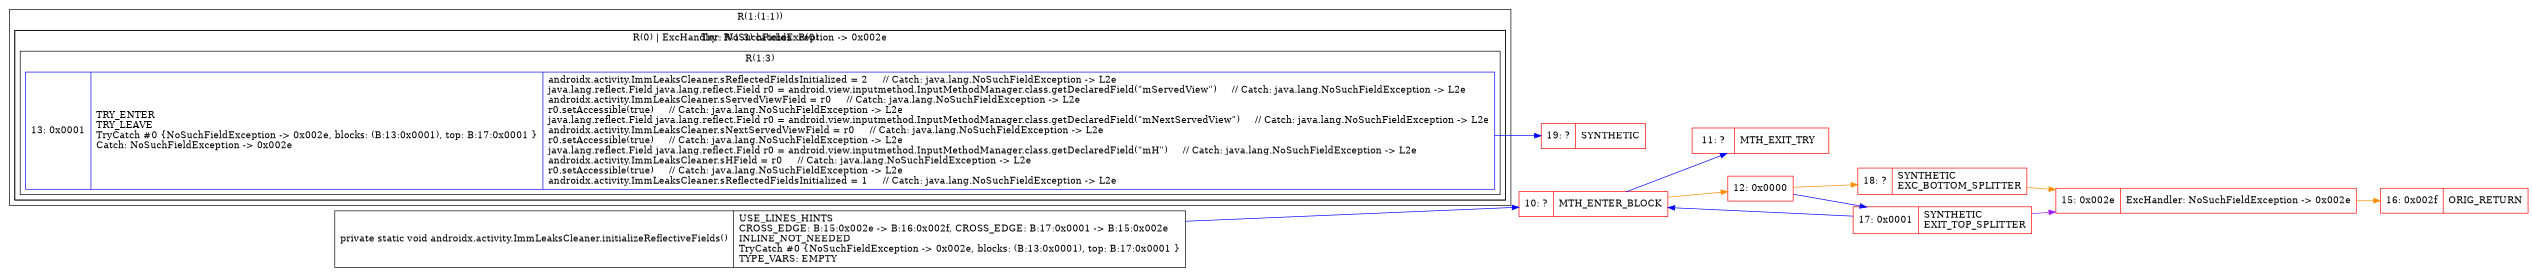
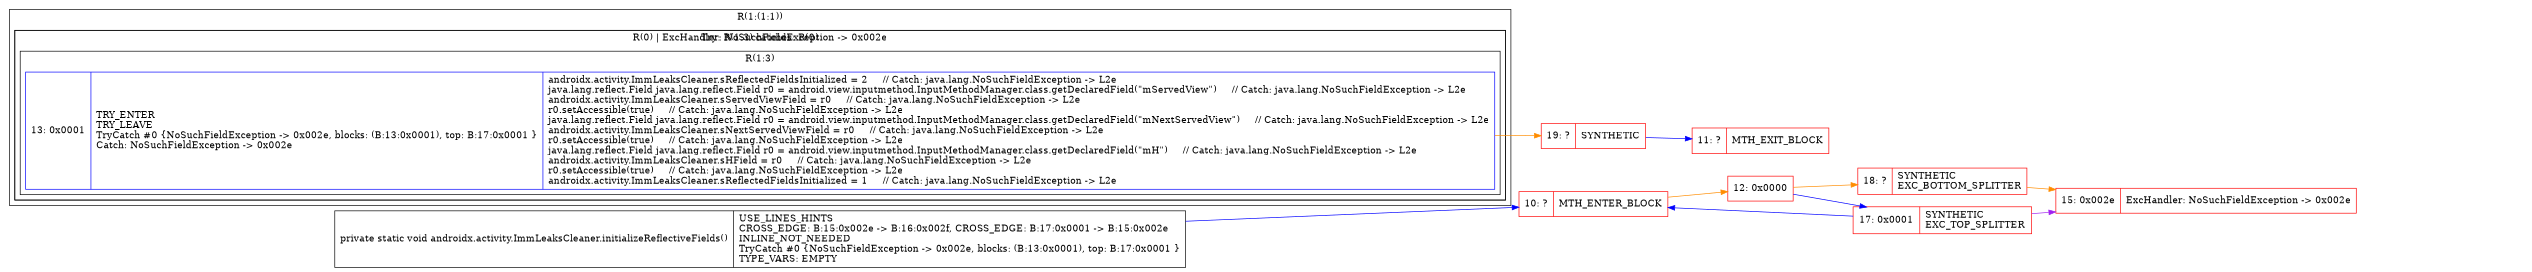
  digraph {
    rankdir=LR
    node [color=red shape=record]
    edge [color=darkorange]
    n1 [color=blue label="{13\:\ 0x0001|TRY_ENTER\lTRY_LEAVE\lTryCatch #0 \{NoSuchFieldException \-\> 0x002e, blocks: (B:13:0x0001), top: B:17:0x0001 \}\lCatch: NoSuchFieldException \-\> 0x002e\l|androidx.activity.ImmLeaksCleaner.sReflectedFieldsInitialized = 2     \/\/ Catch: java.lang.NoSuchFieldException \-\> L2e\ljava.lang.reflect.Field java.lang.reflect.Field r0 = android.view.inputmethod.InputMethodManager.class.getDeclaredField(\"mServedView\")     \/\/ Catch: java.lang.NoSuchFieldException \-\> L2e\landroidx.activity.ImmLeaksCleaner.sServedViewField = r0     \/\/ Catch: java.lang.NoSuchFieldException \-\> L2e\lr0.setAccessible(true)     \/\/ Catch: java.lang.NoSuchFieldException \-\> L2e\ljava.lang.reflect.Field java.lang.reflect.Field r0 = android.view.inputmethod.InputMethodManager.class.getDeclaredField(\"mNextServedView\")     \/\/ Catch: java.lang.NoSuchFieldException \-\> L2e\landroidx.activity.ImmLeaksCleaner.sNextServedViewField = r0     \/\/ Catch: java.lang.NoSuchFieldException \-\> L2e\lr0.setAccessible(true)     \/\/ Catch: java.lang.NoSuchFieldException \-\> L2e\ljava.lang.reflect.Field java.lang.reflect.Field r0 = android.view.inputmethod.InputMethodManager.class.getDeclaredField(\"mH\")     \/\/ Catch: java.lang.NoSuchFieldException \-\> L2e\landroidx.activity.ImmLeaksCleaner.sHField = r0     \/\/ Catch: java.lang.NoSuchFieldException \-\> L2e\lr0.setAccessible(true)     \/\/ Catch: java.lang.NoSuchFieldException \-\> L2e\landroidx.activity.ImmLeaksCleaner.sReflectedFieldsInitialized = 1     \/\/ Catch: java.lang.NoSuchFieldException \-\> L2e\l}"]
    n2 [label="{19\:\ ?|SYNTHETIC\l}"]
    n3 [label="{18\:\ ?|SYNTHETIC\lEXC_BOTTOM_SPLITTER\l}"]
    n4 [label="{15\:\ 0x002e|ExcHandler: NoSuchFieldException \-\> 0x002e\l}"]
-   n5 [label="{11\:\ ?|MTH_EXIT_TRY\l}"]
+   n5 [label="{11\:\ ?|MTH_EXIT_BLOCK\l}"]
    n6 [label="{10\:\ ?|MTH_ENTER_BLOCK\l}"]
    n7 [label="{12\:\ 0x0000}"]
-   n8 [label="{17\:\ 0x0001|SYNTHETIC\lEXIT_TOP_SPLITTER\l}"]
-   n9 [label="{16\:\ 0x002f|ORIG_RETURN\l}"]
+   n8 [label="{17\:\ 0x0001|SYNTHETIC\lEXC_TOP_SPLITTER\l}"]
    n10 [label="{private static void androidx.activity.ImmLeaksCleaner.initializeReflectiveFields()  | USE_LINES_HINTS\lCROSS_EDGE: B:15:0x002e \-\> B:16:0x002f, CROSS_EDGE: B:17:0x0001 \-\> B:15:0x002e\lINLINE_NOT_NEEDED\lTryCatch #0 \{NoSuchFieldException \-\> 0x002e, blocks: (B:13:0x0001), top: B:17:0x0001 \}\lTYPE_VARS: EMPTY\l}" color=""]
    subgraph cluster_1 {
      label="R(1:(1:1))"
      subgraph cluster_2 {
        label="Try: R(1:3) catches: R(0)"
        subgraph cluster_3 {
          label="R(1:3)"
          n1
        }
        subgraph cluster_4 {
          label="R(0) | ExcHandler: NoSuchFieldException \-\> 0x002e\l"
        }
      }
    }
    subgraph cluster_5 {
      label="R(0) | ExcHandler: NoSuchFieldException \-\> 0x002e\l"
    }
-   n1 -> n2 [color=blue]
-   n6 -> n5 [color=blue]
+   n1 -> n2
+   n2 -> n5 [color=blue]
    n3 -> n4
-   n4 -> n9
    n6 -> n7
    n7 -> n3
    n7 -> n8 [color=blue]
    n8 -> n4 [color=purple]
    n8 -> n6 [color=blue]
    n10 -> n6 [color=blue]
  }
